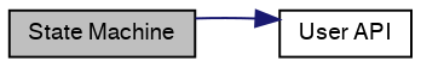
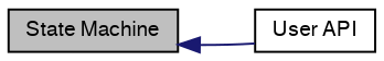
  digraph {
    rankdir=LR
    node [color=black fontname=FreeSans fontsize=10 shape=record style=filled]
    n1 [fillcolor=grey75 fontcolor=black height=0.2 label="State Machine" width=0.4]
    n2 [fillcolor=white height=0.2 label="User API" width=0.4]
-   n2 -> n1 [color=midnightblue dir=back fontname=FreeSans fontsize=10 labelfontname=FreeSans labelfontsize=10 shape=plaintext style=solid]
+   n1 -> n2 [color=midnightblue dir=back fontname=FreeSans fontsize=10 labelfontname=FreeSans labelfontsize=10 shape=plaintext style=solid]
  }
